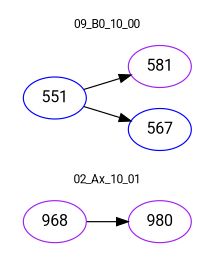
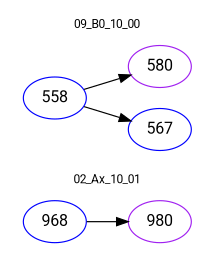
  digraph {
    fontname=Roboto
    rankdir=LR
    node [color=blue fontname=Roboto]
    edge [color=black fontname=Roboto]
-   n1 [color=purple label=968]
+   n1 [label=968]
    n2 [color=purple label=980]
-   n3 [label=551]
+   n3 [label=558]
    n4 [label=567]
-   n5 [color=purple label=581]
+   n5 [color=purple label=580]
    subgraph cluster_1 {
      color=white
      fontsize=10
      label="02_Ax_10_01"
      n1
      n2
    }
    subgraph cluster_2 {
      color=white
      fontsize=10
      label="09_B0_10_00"
      n3
      n4
      n5
    }
    n1 -> n2
    n3 -> n4
    n3 -> n5
  }
